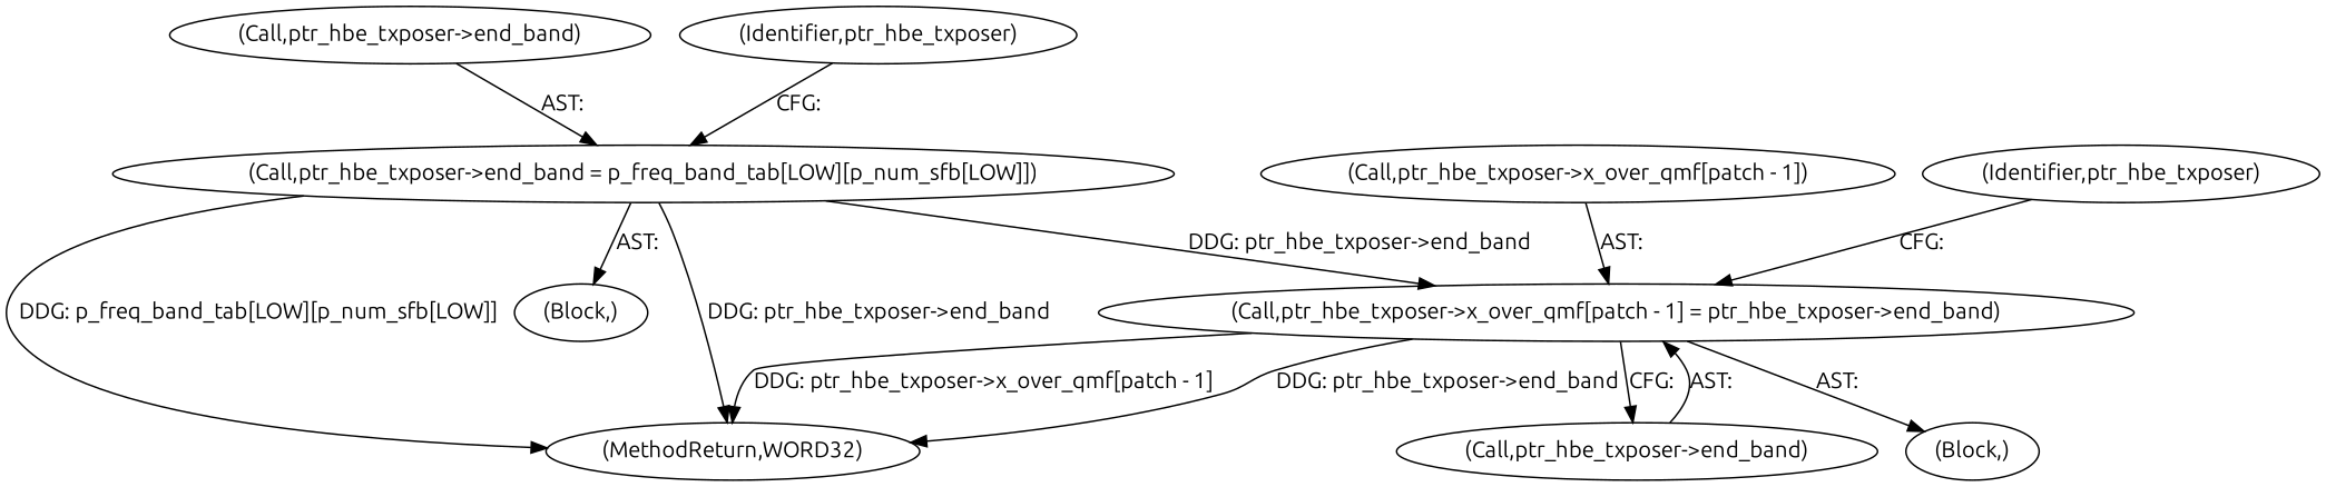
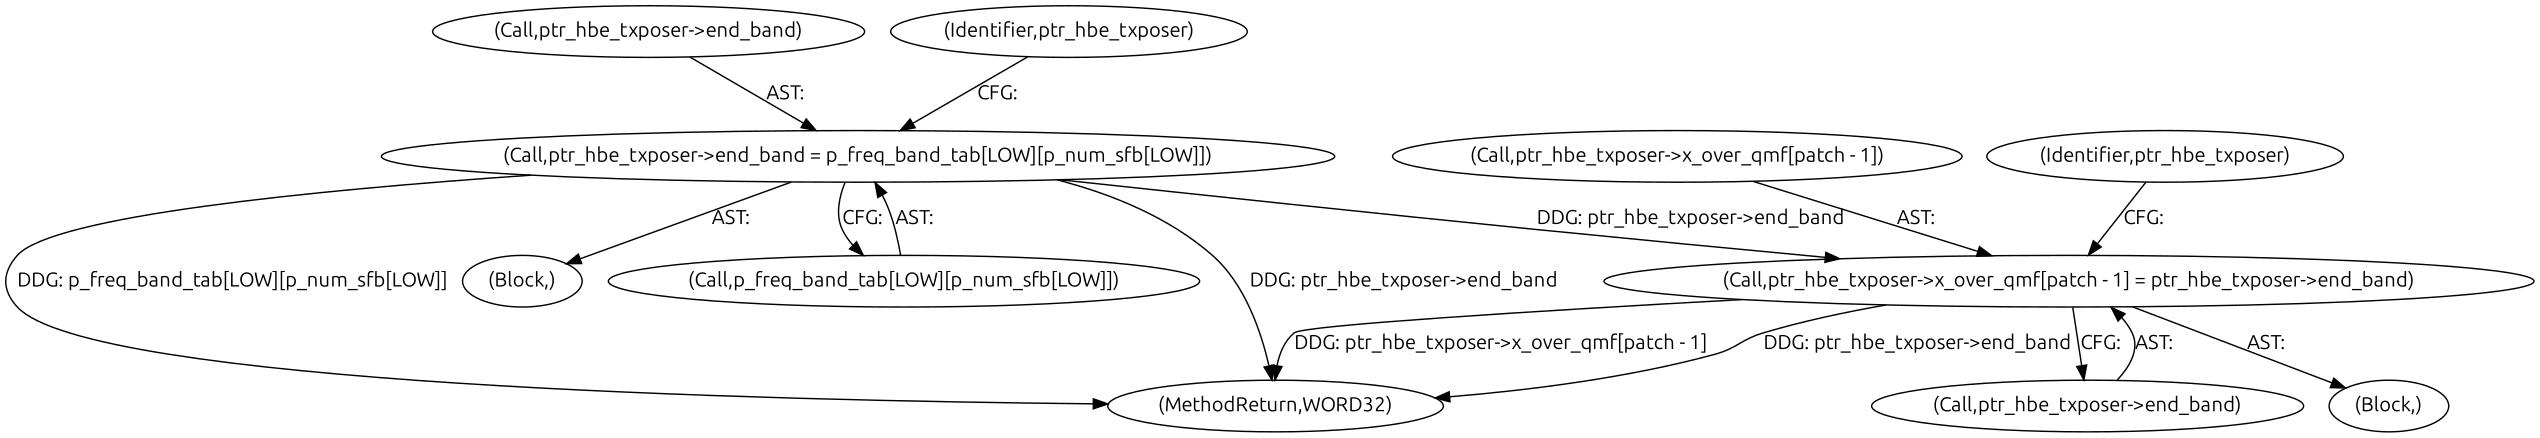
  digraph {
    fontname=Ubuntu
    node [fontname=Ubuntu]
    edge [fontname=Ubuntu]
    n1 [label="(Call,ptr_hbe_txposer->x_over_qmf[patch - 1] = ptr_hbe_txposer->end_band)"]
    n2 [label="(Block,)"]
    n3 [label="(MethodReturn,WORD32)"]
    n4 [label="(Call,ptr_hbe_txposer->end_band)"]
    n5 [label="(Call,ptr_hbe_txposer->end_band = p_freq_band_tab[LOW][p_num_sfb[LOW]])"]
    n6 [label="(Block,)"]
+   n7 [label="(Call,p_freq_band_tab[LOW][p_num_sfb[LOW]])"]
    n8 [label="(Call,ptr_hbe_txposer->end_band)"]
    n9 [label="(Call,ptr_hbe_txposer->x_over_qmf[patch - 1])"]
    n10 [label="(Identifier,ptr_hbe_txposer)"]
    n11 [label="(Identifier,ptr_hbe_txposer)"]
    n1 -> n2 [label="AST: "]
    n1 -> n3 [label="DDG: ptr_hbe_txposer->end_band"]
    n1 -> n3 [label="DDG: ptr_hbe_txposer->x_over_qmf[patch - 1]"]
    n1 -> n4 [label="CFG: "]
    n4 -> n1 [label="AST: "]
    n5 -> n1 [label="DDG: ptr_hbe_txposer->end_band"]
    n5 -> n3 [label="DDG: ptr_hbe_txposer->end_band"]
    n5 -> n3 [label="DDG: p_freq_band_tab[LOW][p_num_sfb[LOW]]"]
    n5 -> n6 [label="AST: "]
+   n5 -> n7 [label="CFG: "]
+   n7 -> n5 [label="AST: "]
    n8 -> n5 [label="AST: "]
    n9 -> n1 [label="AST: "]
    n10 -> n5 [label="CFG: "]
    n11 -> n1 [label="CFG: "]
  }
